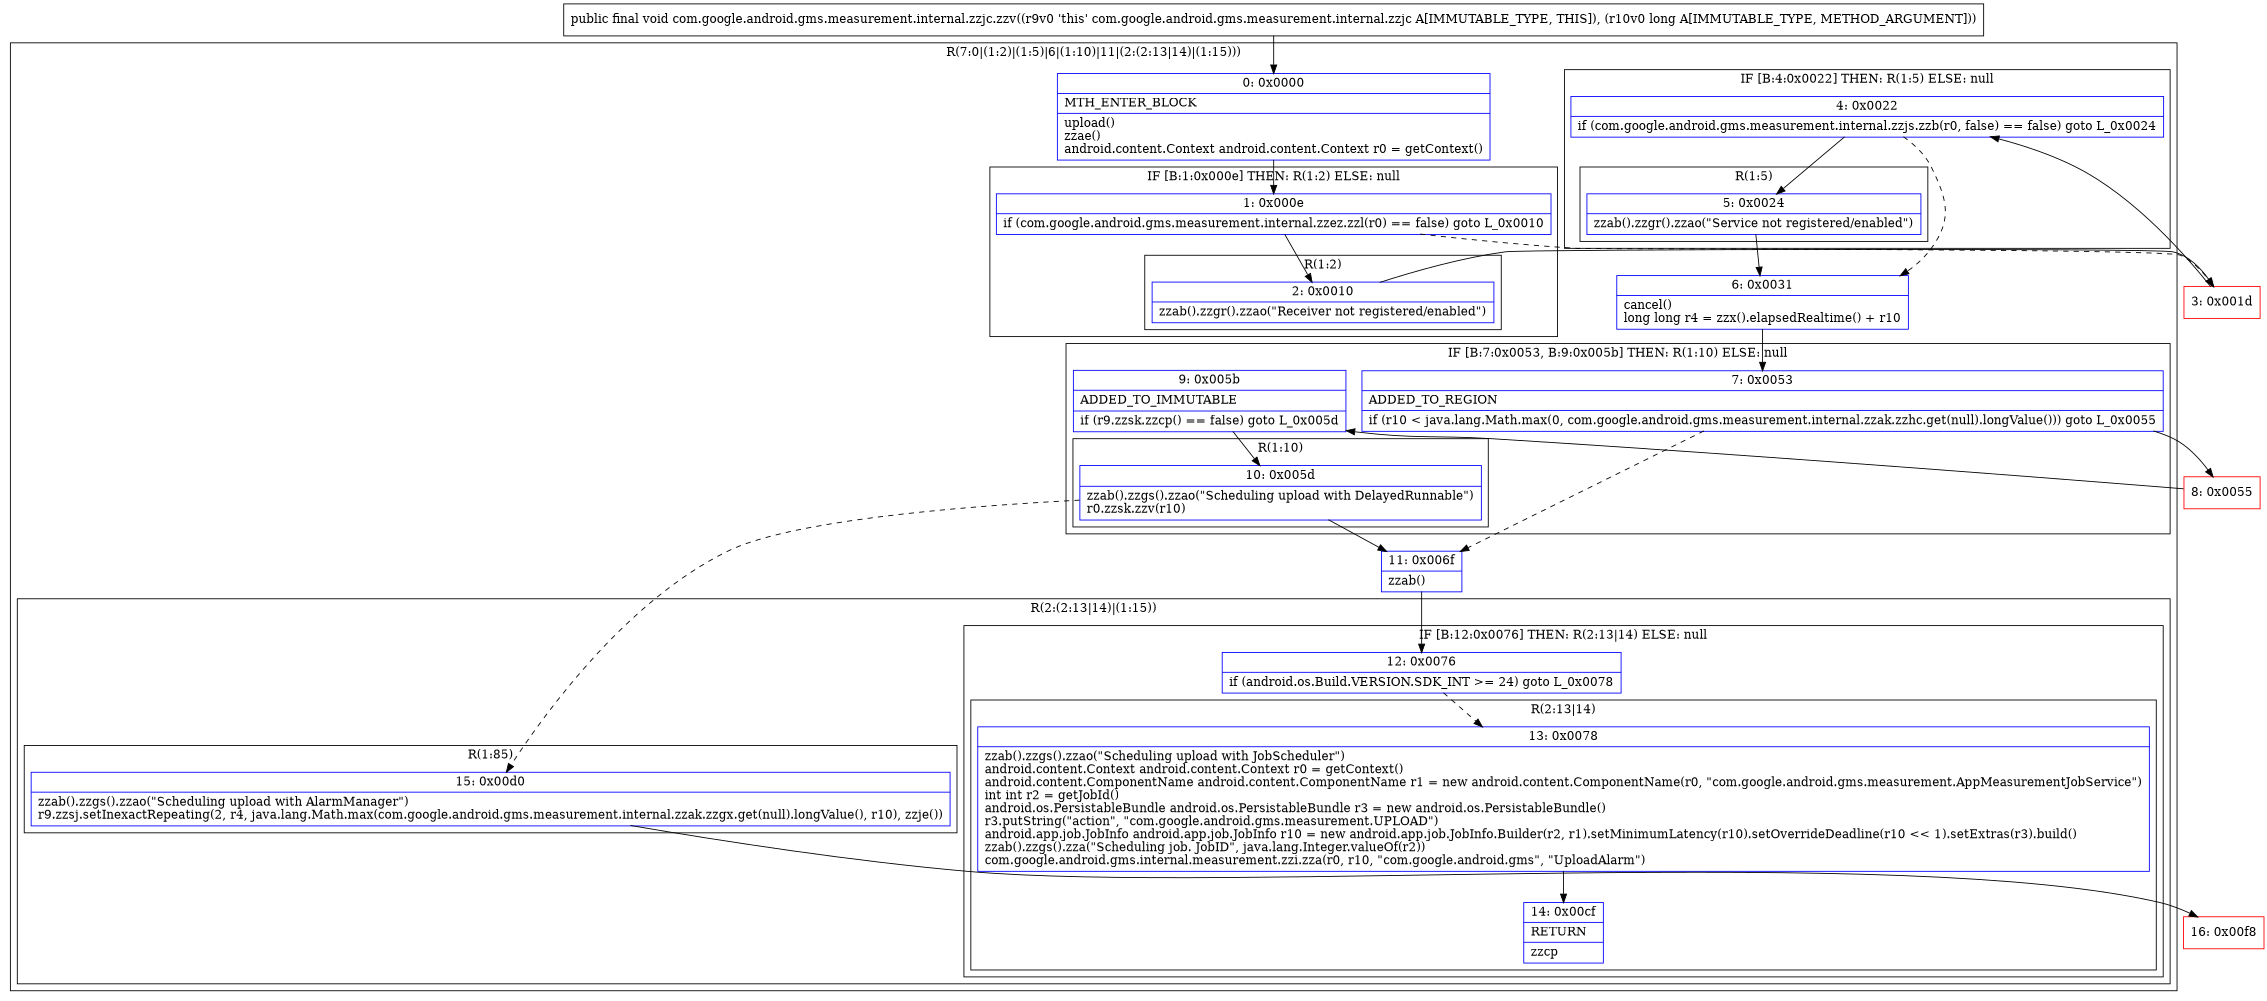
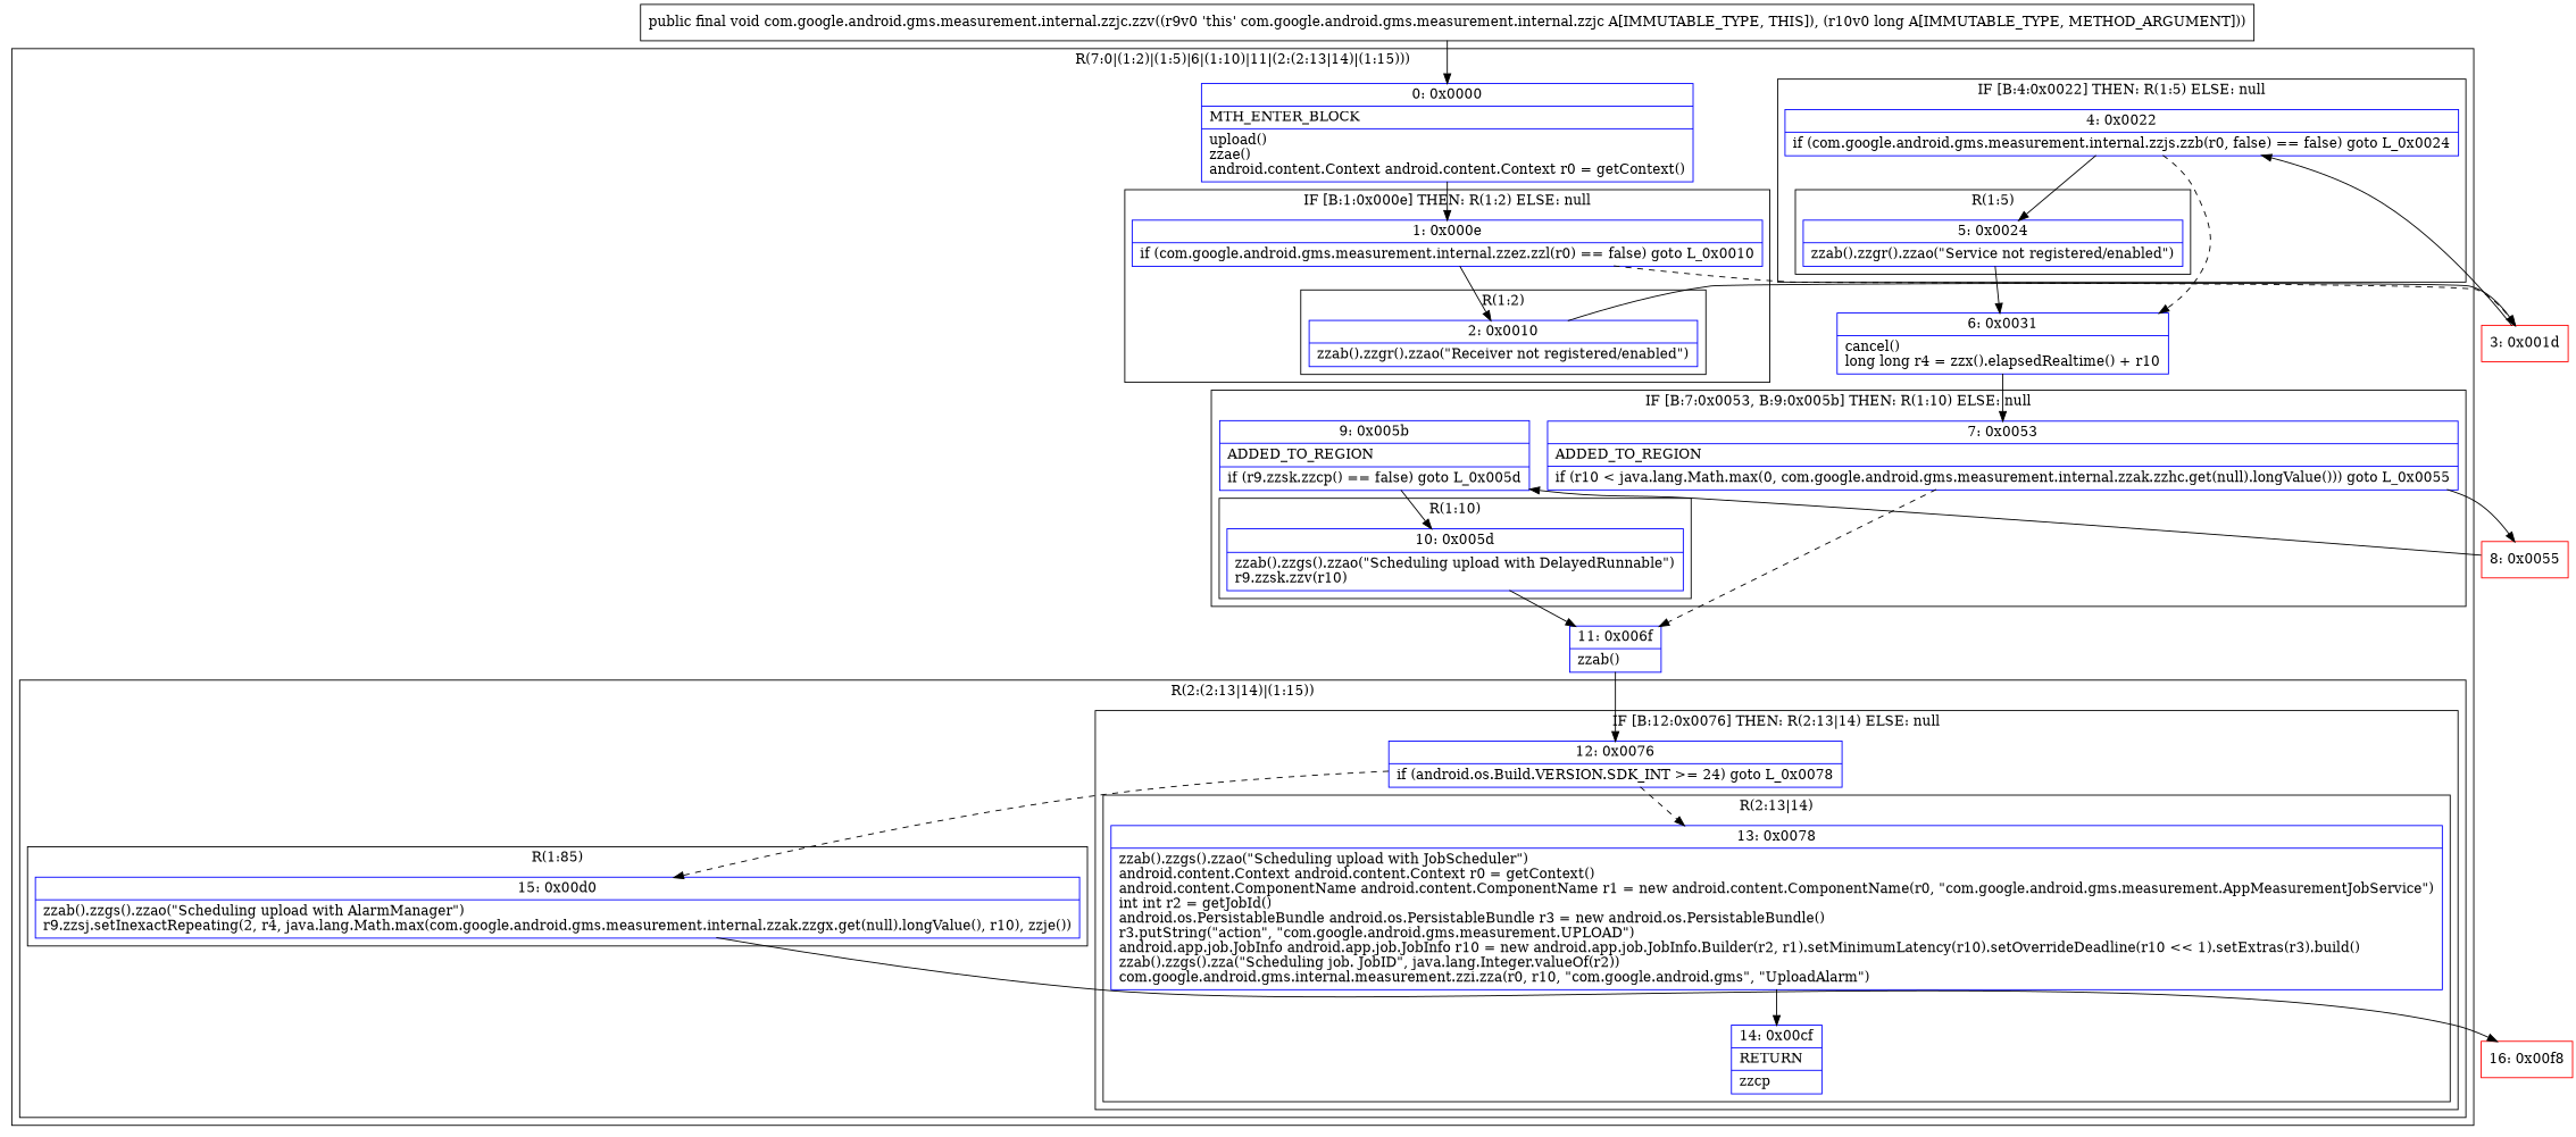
  digraph {
    node [color=blue shape=record]
    n1 [label="{2\:\ 0x0010|zzab().zzgr().zzao(\"Receiver not registered\/enabled\")\l}"]
    n2 [label="{1\:\ 0x000e|if (com.google.android.gms.measurement.internal.zzez.zzl(r0) == false) goto L_0x0010\l}"]
-   n3 [label="{10\:\ 0x005d|zzab().zzgs().zzao(\"Scheduling upload with DelayedRunnable\")\lr0.zzsk.zzv(r10)\l}"]
+   n3 [label="{10\:\ 0x005d|zzab().zzgs().zzao(\"Scheduling upload with DelayedRunnable\")\lr9.zzsk.zzv(r10)\l}"]
    n4 [label="{7\:\ 0x0053|ADDED_TO_REGION\l|if (r10 \< java.lang.Math.max(0, com.google.android.gms.measurement.internal.zzak.zzhc.get(null).longValue())) goto L_0x0055\l}"]
-   n5 [label="{9\:\ 0x005b|ADDED_TO_IMMUTABLE\l|if (r9.zzsk.zzcp() == false) goto L_0x005d\l}"]
+   n5 [label="{9\:\ 0x005b|ADDED_TO_REGION\l|if (r9.zzsk.zzcp() == false) goto L_0x005d\l}"]
    n6 [label="{5\:\ 0x0024|zzab().zzgr().zzao(\"Service not registered\/enabled\")\l}"]
    n7 [label="{4\:\ 0x0022|if (com.google.android.gms.measurement.internal.zzjs.zzb(r0, false) == false) goto L_0x0024\l}"]
    n8 [label="{13\:\ 0x0078|zzab().zzgs().zzao(\"Scheduling upload with JobScheduler\")\landroid.content.Context android.content.Context r0 = getContext()\landroid.content.ComponentName android.content.ComponentName r1 = new android.content.ComponentName(r0, \"com.google.android.gms.measurement.AppMeasurementJobService\")\lint int r2 = getJobId()\landroid.os.PersistableBundle android.os.PersistableBundle r3 = new android.os.PersistableBundle()\lr3.putString(\"action\", \"com.google.android.gms.measurement.UPLOAD\")\landroid.app.job.JobInfo android.app.job.JobInfo r10 = new android.app.job.JobInfo.Builder(r2, r1).setMinimumLatency(r10).setOverrideDeadline(r10 \<\< 1).setExtras(r3).build()\lzzab().zzgs().zza(\"Scheduling job. JobID\", java.lang.Integer.valueOf(r2))\lcom.google.android.gms.internal.measurement.zzi.zza(r0, r10, \"com.google.android.gms\", \"UploadAlarm\")\l}"]
    n9 [label="{14\:\ 0x00cf|RETURN\l|zzcp\l}"]
    n10 [label="{12\:\ 0x0076|if (android.os.Build.VERSION.SDK_INT \>= 24) goto L_0x0078\l}"]
    n11 [label="{15\:\ 0x00d0|zzab().zzgs().zzao(\"Scheduling upload with AlarmManager\")\lr9.zzsj.setInexactRepeating(2, r4, java.lang.Math.max(com.google.android.gms.measurement.internal.zzak.zzgx.get(null).longValue(), r10), zzje())\l}"]
    n12 [label="{0\:\ 0x0000|MTH_ENTER_BLOCK\l|upload()\lzzae()\landroid.content.Context android.content.Context r0 = getContext()\l}"]
    n13 [label="{6\:\ 0x0031|cancel()\llong long r4 = zzx().elapsedRealtime() + r10\l}"]
    n14 [label="{11\:\ 0x006f|zzab()\l}"]
    n15 [color=red label="{3\:\ 0x001d}"]
    n16 [color=red label="{8\:\ 0x0055}"]
    n17 [color=red label="{16\:\ 0x00f8}"]
    n18 [label="{public final void com.google.android.gms.measurement.internal.zzjc.zzv((r9v0 'this' com.google.android.gms.measurement.internal.zzjc A[IMMUTABLE_TYPE, THIS]), (r10v0 long A[IMMUTABLE_TYPE, METHOD_ARGUMENT])) }" color=""]
    subgraph cluster_1 {
      label="R(7:0|(1:2)|(1:5)|6|(1:10)|11|(2:(2:13|14)|(1:15)))"
      n12
      n13
      n14
      subgraph cluster_2 {
        label="IF [B:1:0x000e] THEN: R(1:2) ELSE: null"
        n2
        subgraph cluster_3 {
          label="R(1:2)"
          n1
        }
      }
      subgraph cluster_4 {
        label="IF [B:7:0x0053, B:9:0x005b] THEN: R(1:10) ELSE: null"
        n4
        n5
        subgraph cluster_5 {
          label="R(1:10)"
          n3
        }
      }
      subgraph cluster_6 {
        label="IF [B:4:0x0022] THEN: R(1:5) ELSE: null"
        n7
        subgraph cluster_7 {
          label="R(1:5)"
          n6
        }
      }
      subgraph cluster_8 {
        label="R(2:(2:13|14)|(1:15))"
        subgraph cluster_9 {
          label="IF [B:12:0x0076] THEN: R(2:13|14) ELSE: null"
          n10
          subgraph cluster_10 {
            label="R(2:13|14)"
            n8
            n9
          }
        }
        subgraph cluster_11 {
          label="R(1:85)"
          n11
        }
      }
    }
    n1 -> n15
    n2 -> n1
    n2 -> n15 [style=dashed]
    n3 -> n14
    n4 -> n14 [style=dashed]
    n4 -> n16
    n5 -> n3
    n6 -> n13
    n7 -> n6
    n7 -> n13 [style=dashed]
    n8 -> n9
    n10 -> n8 [style=dashed]
-   n3 -> n11 [style=dashed]
+   n10 -> n11 [style=dashed]
    n11 -> n17
    n12 -> n2
    n13 -> n4
    n14 -> n10
    n15 -> n7
    n16 -> n5
    n18 -> n12
  }
